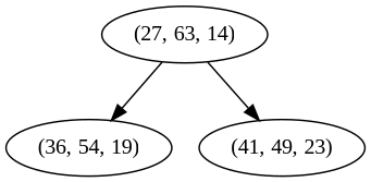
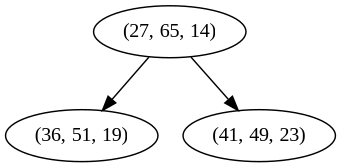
  digraph {
    fontname="Liberation Serif"
    node [fontname="Liberation Serif"]
    edge [fontname="Liberation Serif"]
-   "(27, 63, 14)"
-   "(36, 54, 19)"
+   "(27, 63, 14)" [label="(27, 65, 14)"]
+   "(36, 54, 19)" [label="(36, 51, 19)"]
    "(41, 49, 23)"
    "(27, 63, 14)" -> "(36, 54, 19)"
    "(27, 63, 14)" -> "(41, 49, 23)"
  }
